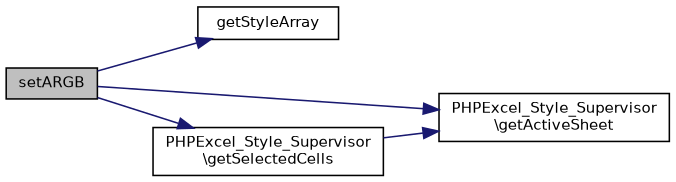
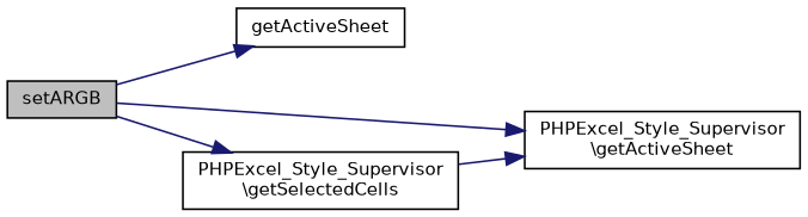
  digraph {
    rankdir=LR
    node [color=black fillcolor=white fontname=Helvetica fontsize=10 shape=record style=filled]
    edge [color=midnightblue fontname=Helvetica fontsize=10 labelfontname=Helvetica labelfontsize=10 style=solid]
    n1 [fillcolor=grey75 fontcolor=black height=0.2 label=setARGB width=0.4]
-   n2 [height=0.2 label=getStyleArray width=0.4]
+   n2 [height=0.2 label=getActiveSheet width=0.4]
    n3 [height=0.2 label="PHPExcel_Style_Supervisor\l\\getActiveSheet" width=0.4]
    n4 [height=0.2 label="PHPExcel_Style_Supervisor\l\\getSelectedCells" width=0.4]
    n1 -> n2
    n1 -> n3
    n1 -> n4
    n4 -> n3
  }
